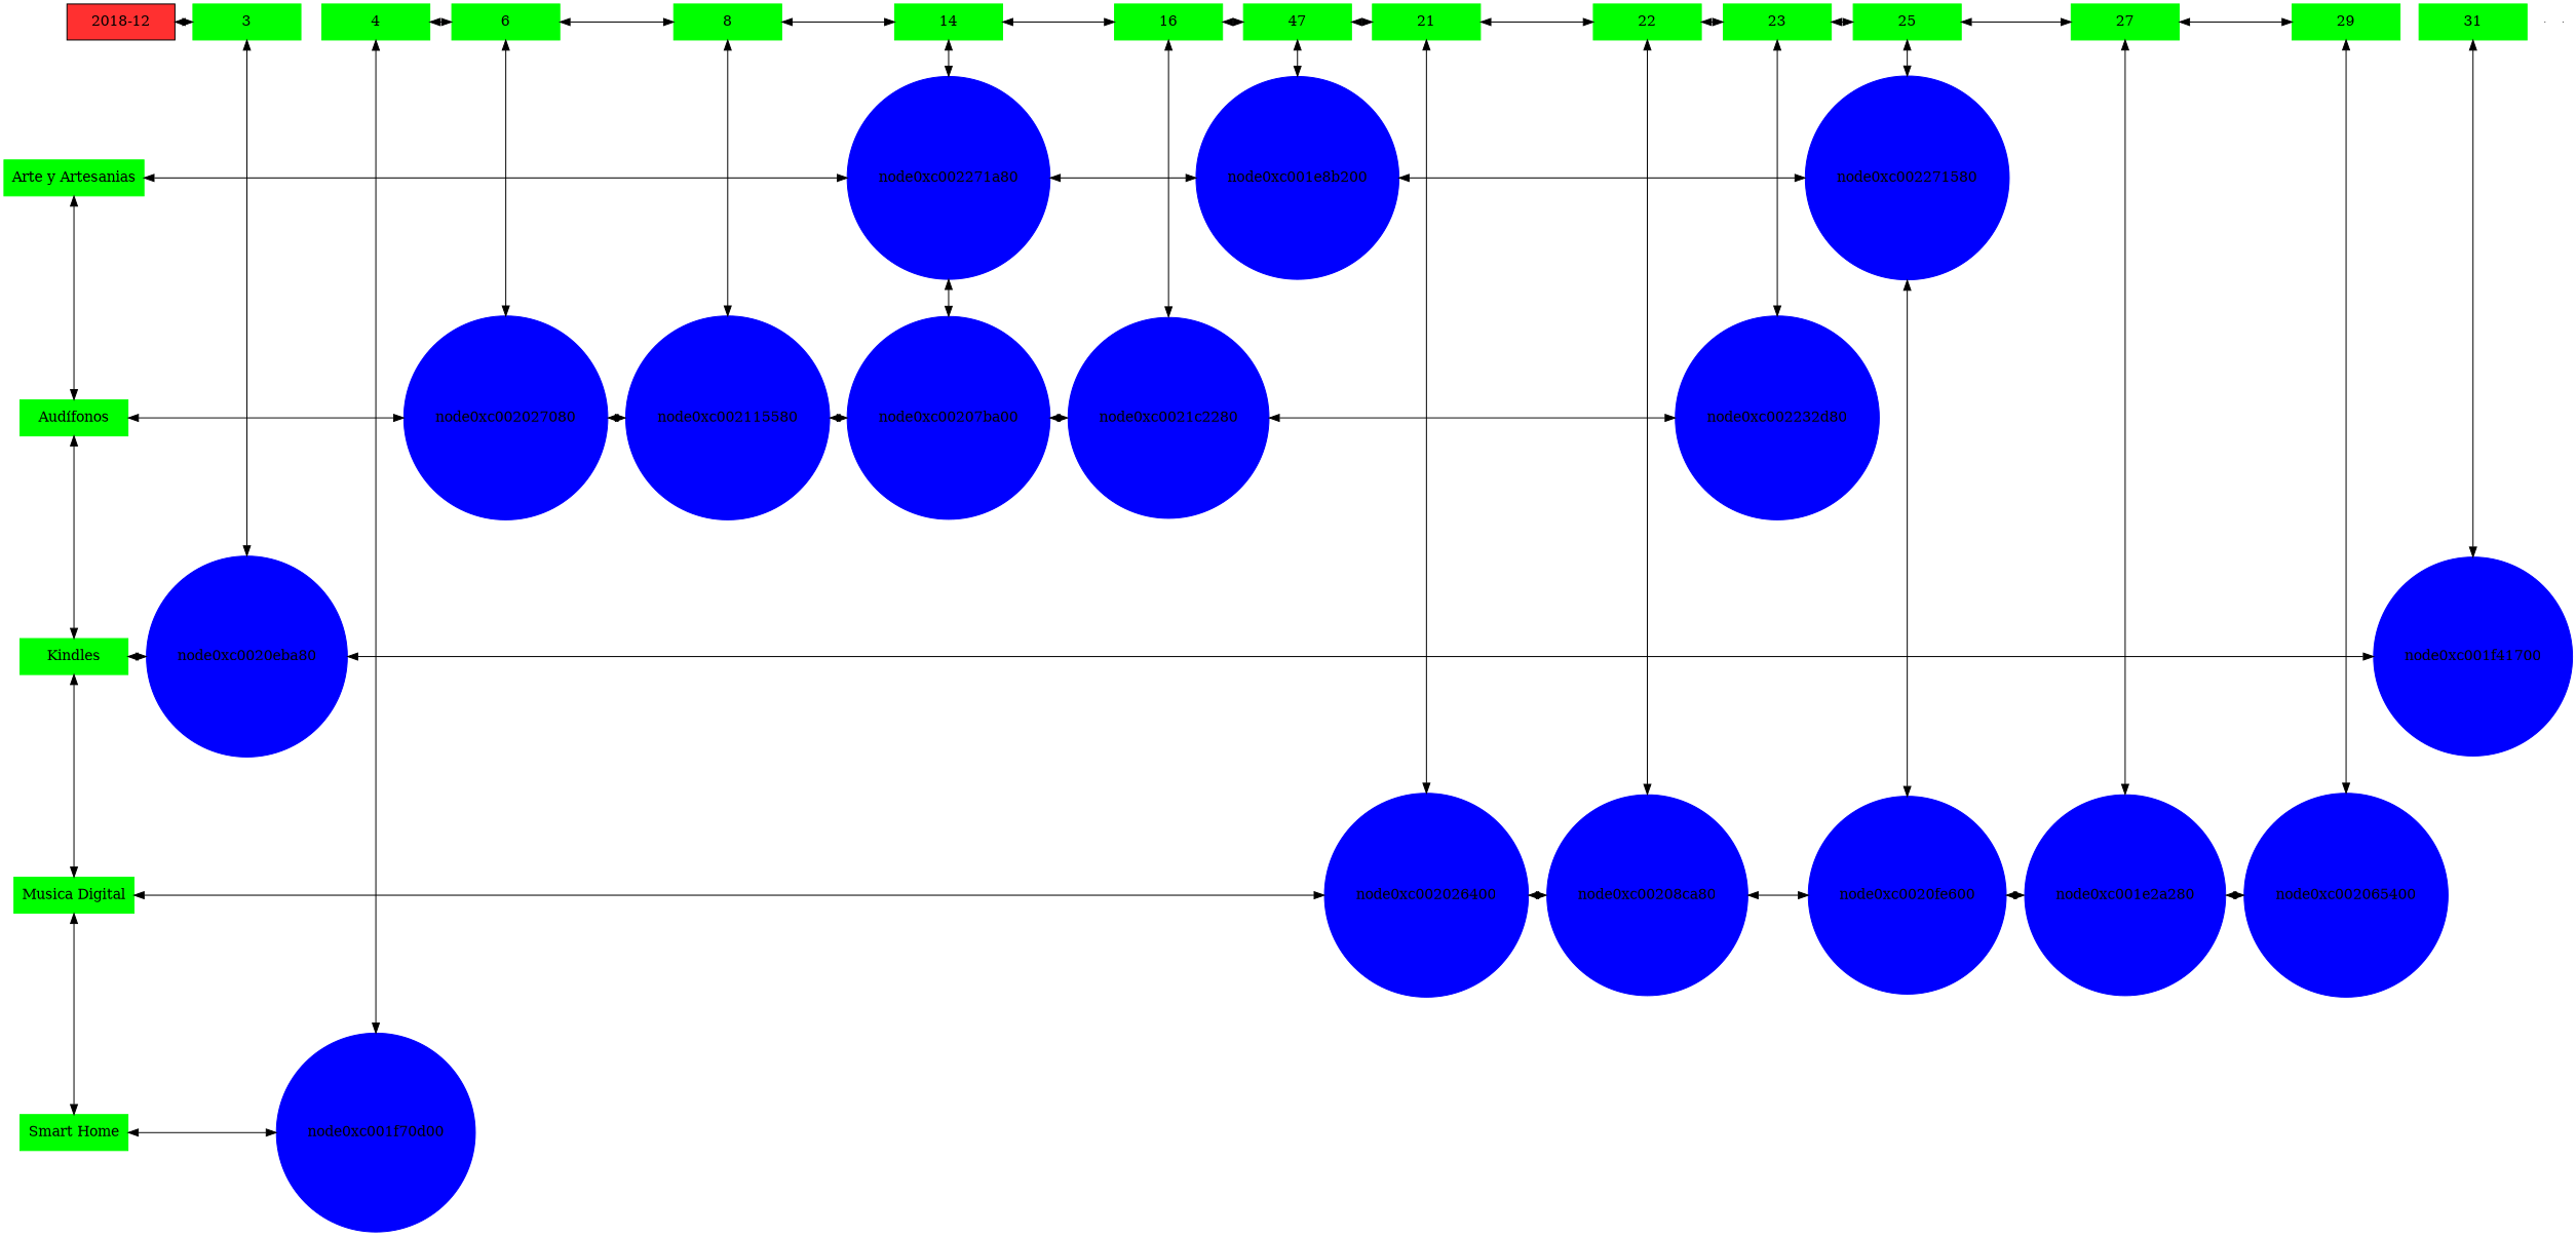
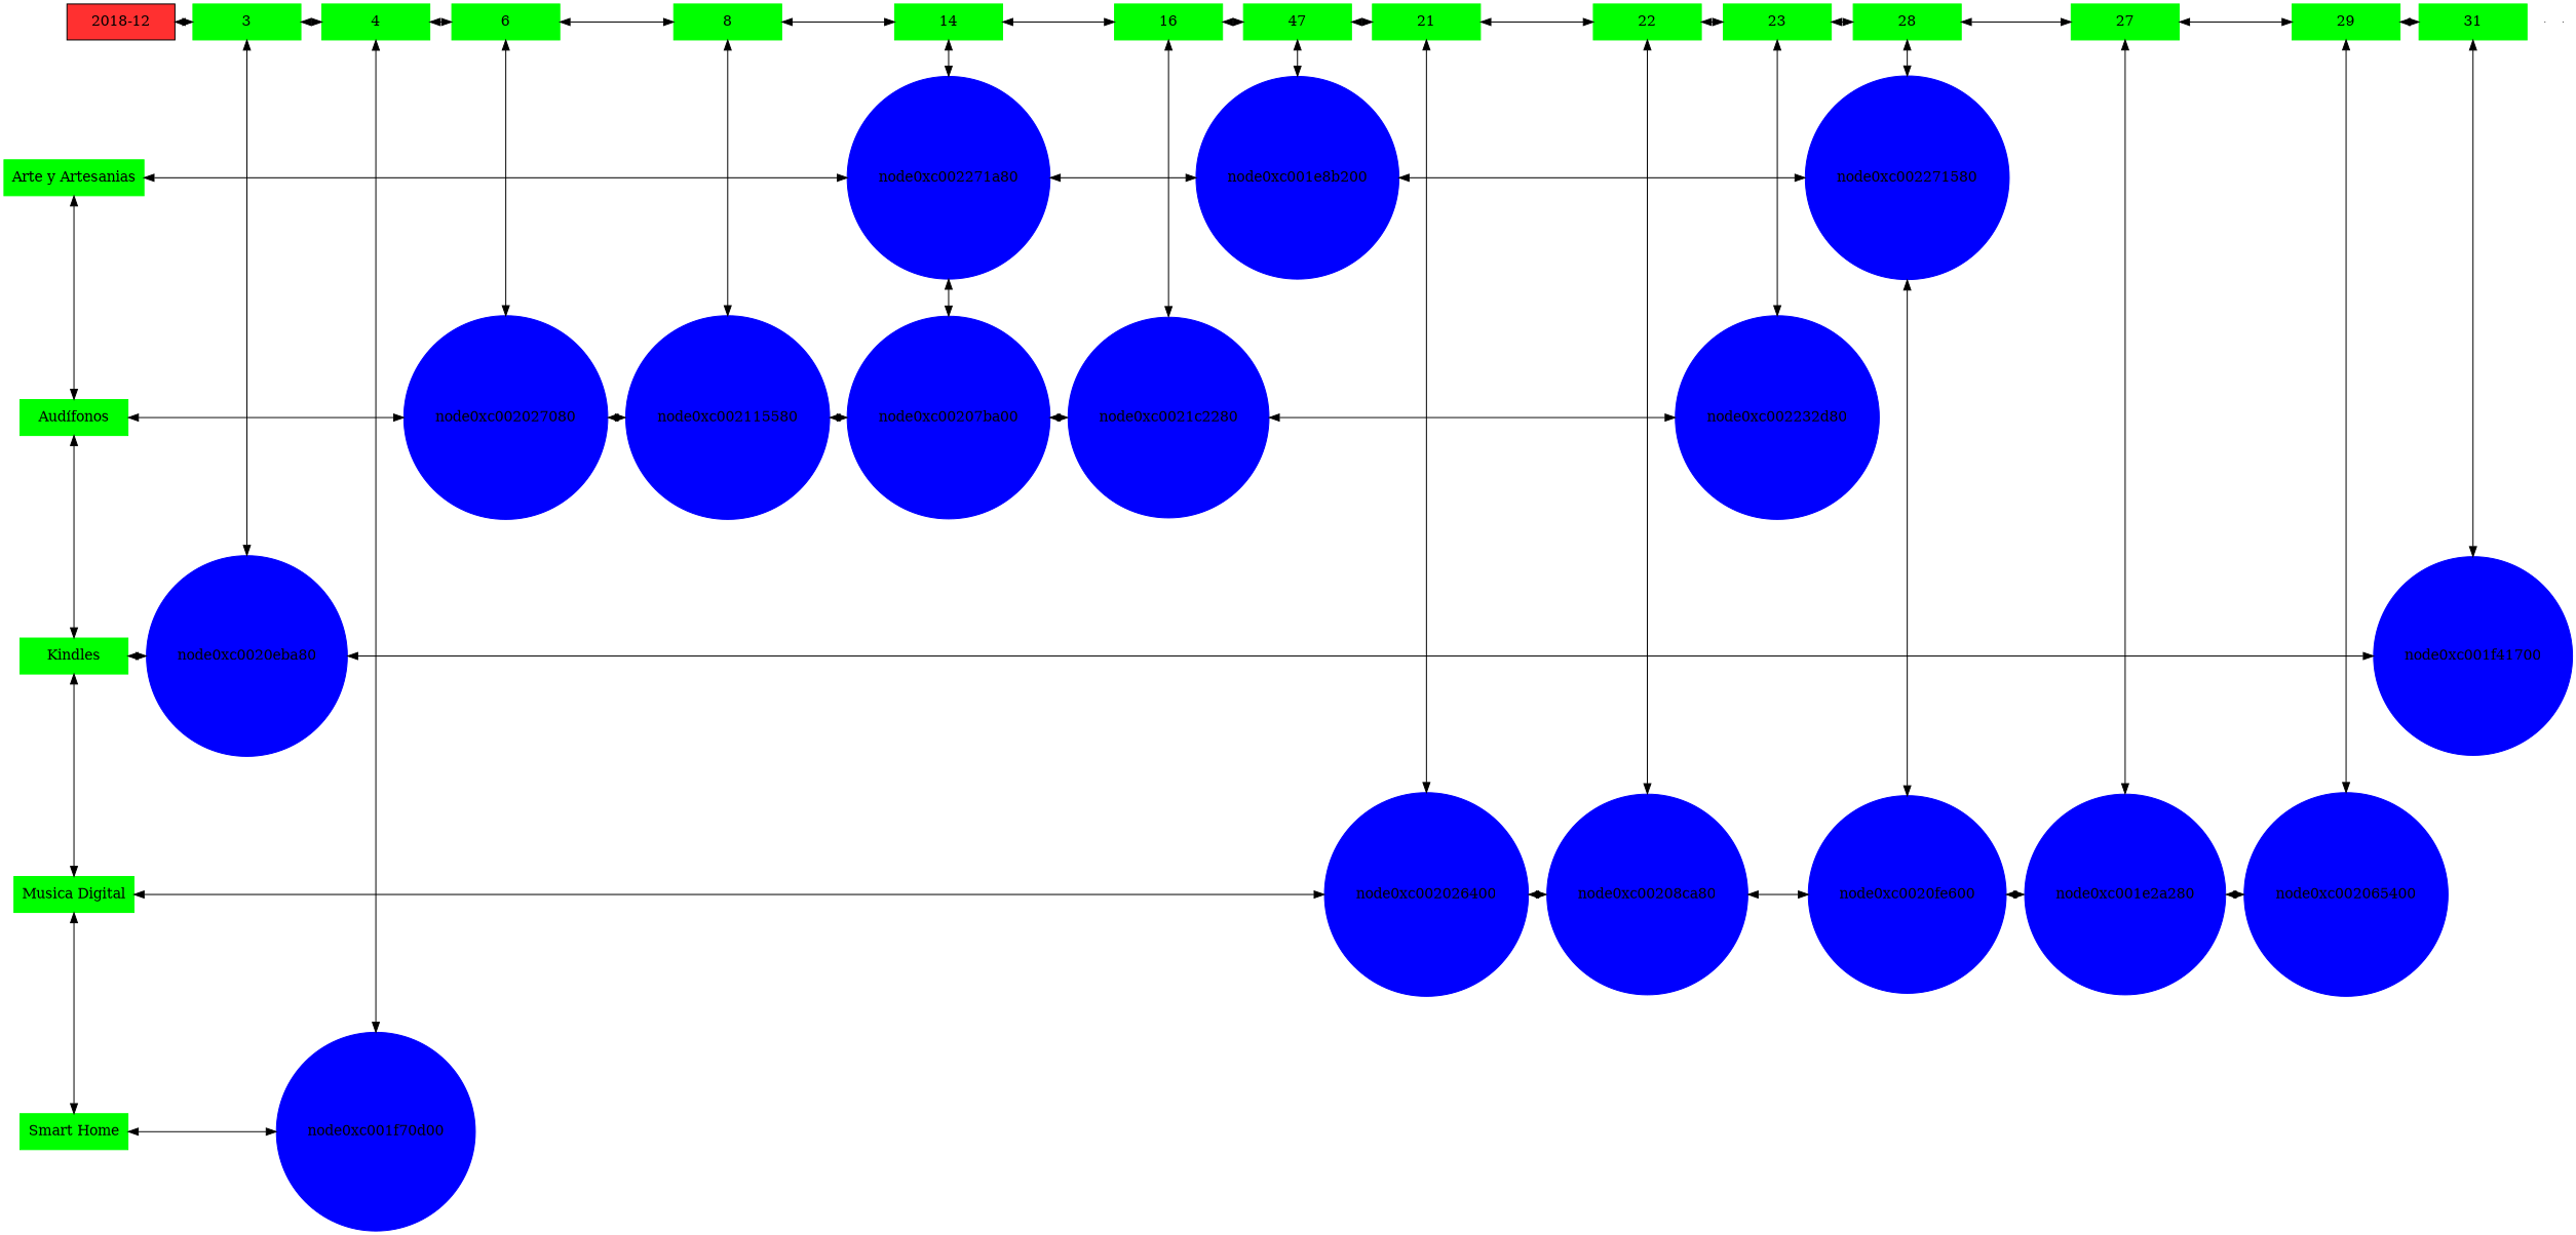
  digraph {
    node [group=1 shape=box style=filled color=green]
    edge [dir=both]
    n1 [fillcolor=firebrick1 label="2018-12" width=1.5 color=""]
    n2 [group=3 label=3 width=1.5]
    n3 [group=4 label=4 width=1.5]
    n4 [group=6 label=6 width=1.5]
    n5 [group=8 label=8 width=1.5]
    node0xc002027080 [color=blue group=6 shape=circle width=0.5]
    node0xc002115580 [color=blue group=8 shape=circle width=0.5]
    n8 [group=14 label=14 width=1.5]
    n9 [group=16 label=16 width=1.5]
    n10 [group=17 label=47 width=1.5]
    n11 [group=21 label=21 width=1.5]
    n12 [group=22 label=22 width=1.5]
    n13 [group=23 label=23 width=1.5]
-   n14 [group=25 label=25 width=1.5]
+   n14 [group=25 label=28 width=1.5]
    n15 [group=27 label=27 width=1.5]
    n16 [group=29 label=29 width=1.5]
    n17 [group=31 label=31 width=1.5]
    n18 [label="Arte y Artesanias" width=1.5]
    node0xc002271a80 [color=blue group=14 shape=circle width=0.5]
    node0xc001e8b200 [color=blue group=17 shape=circle width=0.5]
    node0xc002271580 [color=blue group=25 shape=circle width=0.5]
    n22 [label="Audífonos" width=1.5]
    node0xc00207ba00 [color=blue group=14 shape=circle width=0.5]
    node0xc0021c2280 [color=blue group=16 shape=circle width=0.5]
    node0xc002232d80 [color=blue group=23 shape=circle width=0.5]
    n26 [label=Kindles width=1.5]
    node0xc0020eba80 [color=blue group=3 shape=circle width=0.5]
    node0xc001f41700 [color=blue group=31 shape=circle width=0.5]
    n29 [label="Musica Digital" width=1.5]
    node0xc002026400 [color=blue group=21 shape=circle width=0.5]
    node0xc00208ca80 [color=blue group=22 shape=circle width=0.5]
    node0xc0020fe600 [color=blue group=25 shape=circle width=0.5]
    node0xc001e2a280 [color=blue group=27 shape=circle width=0.5]
    node0xc002065400 [color=blue group=29 shape=circle width=0.5]
    n35 [label="Smart Home" width=1.5]
    node0xc001f70d00 [color=blue group=4 shape=circle width=0.5]
    e0 [shape=point width=0 group="" style="" color=""]
    e1 [shape=point width=0 group="" style="" color=""]
    subgraph sub_1 {
      rank=same
      n1
      n2
    }
    subgraph sub_2 {
      rank=same
      n2
      n3
    }
    subgraph sub_3 {
      rank=same
      n3
      n4
    }
    subgraph sub_4 {
      rank=same
      n4
      n5
    }
    subgraph sub_5 {
      rank=same
      node0xc002027080
      node0xc002115580
    }
    subgraph sub_6 {
      rank=same
      n5
      n8
    }
    subgraph sub_7 {
      rank=same
      n8
      n9
    }
    subgraph sub_8 {
      rank=same
      n9
      n10
    }
    subgraph sub_9 {
      rank=same
      n10
      n11
    }
    subgraph sub_10 {
      rank=same
      n11
      n12
    }
    subgraph sub_11 {
      rank=same
      n12
      n13
    }
    subgraph sub_12 {
      rank=same
      n13
      n14
    }
    subgraph sub_13 {
      rank=same
      n14
      n15
    }
    subgraph sub_14 {
      rank=same
      n15
      n16
    }
    subgraph sub_15 {
      rank=same
      n16
      n17
    }
    subgraph sub_16 {
      rank=same
      n18
      node0xc002271a80
    }
    subgraph sub_17 {
      rank=same
      node0xc002271a80
      node0xc001e8b200
    }
    subgraph sub_18 {
      rank=same
      node0xc001e8b200
      node0xc002271580
    }
    subgraph sub_19 {
      rank=same
      node0xc002027080
      n22
    }
    subgraph sub_20 {
      rank=same
      node0xc002115580
      node0xc00207ba00
    }
    subgraph sub_21 {
      rank=same
      node0xc00207ba00
      node0xc0021c2280
    }
    subgraph sub_22 {
      rank=same
      node0xc0021c2280
      node0xc002232d80
    }
    subgraph sub_23 {
      rank=same
      n26
      node0xc0020eba80
    }
    subgraph sub_24 {
      rank=same
      node0xc0020eba80
      node0xc001f41700
    }
    subgraph sub_25 {
      rank=same
      n29
      node0xc002026400
    }
    subgraph sub_26 {
      rank=same
      node0xc002026400
      node0xc00208ca80
    }
    subgraph sub_27 {
      rank=same
      node0xc00208ca80
      node0xc0020fe600
    }
    subgraph sub_28 {
      rank=same
      node0xc0020fe600
      node0xc001e2a280
    }
    subgraph sub_29 {
      rank=same
      node0xc001e2a280
      node0xc002065400
    }
    subgraph sub_30 {
      rank=same
      n35
      node0xc001f70d00
    }
    n1 -> n2
+   n2 -> n3
    n2 -> node0xc0020eba80
    n3 -> n4
    n3 -> node0xc001f70d00
    n4 -> n5
    n4 -> node0xc002027080
    n5 -> node0xc002115580
    n5 -> n8
    node0xc002027080 -> node0xc002115580
    node0xc002115580 -> node0xc00207ba00
    n8 -> n9
    n8 -> node0xc002271a80
    n9 -> n10
    n9 -> node0xc0021c2280
    n10 -> n11
    n10 -> node0xc001e8b200
    n11 -> n12
    n11 -> node0xc002026400
    n12 -> n13
    n12 -> node0xc00208ca80
    n13 -> n14
    n13 -> node0xc002232d80
    n14 -> n15
    n14 -> node0xc002271580
    n15 -> n16
    n15 -> node0xc001e2a280
+   n16 -> n17
    n16 -> node0xc002065400
    n17 -> node0xc001f41700
    n18 -> node0xc002271a80
    n18 -> n22
    node0xc002271a80 -> node0xc001e8b200
    node0xc002271a80 -> node0xc00207ba00
    node0xc001e8b200 -> node0xc002271580
    node0xc002271580 -> node0xc0020fe600
    n22 -> node0xc002027080
    n22 -> n26
    node0xc00207ba00 -> node0xc0021c2280
    node0xc0021c2280 -> node0xc002232d80
    n26 -> node0xc0020eba80
    n26 -> n29
    node0xc0020eba80 -> node0xc001f41700
    n29 -> node0xc002026400
    n29 -> n35
    node0xc002026400 -> node0xc00208ca80
    node0xc00208ca80 -> node0xc0020fe600
    node0xc0020fe600 -> node0xc001e2a280
    node0xc001e2a280 -> node0xc002065400
    n35 -> node0xc001f70d00
  }
